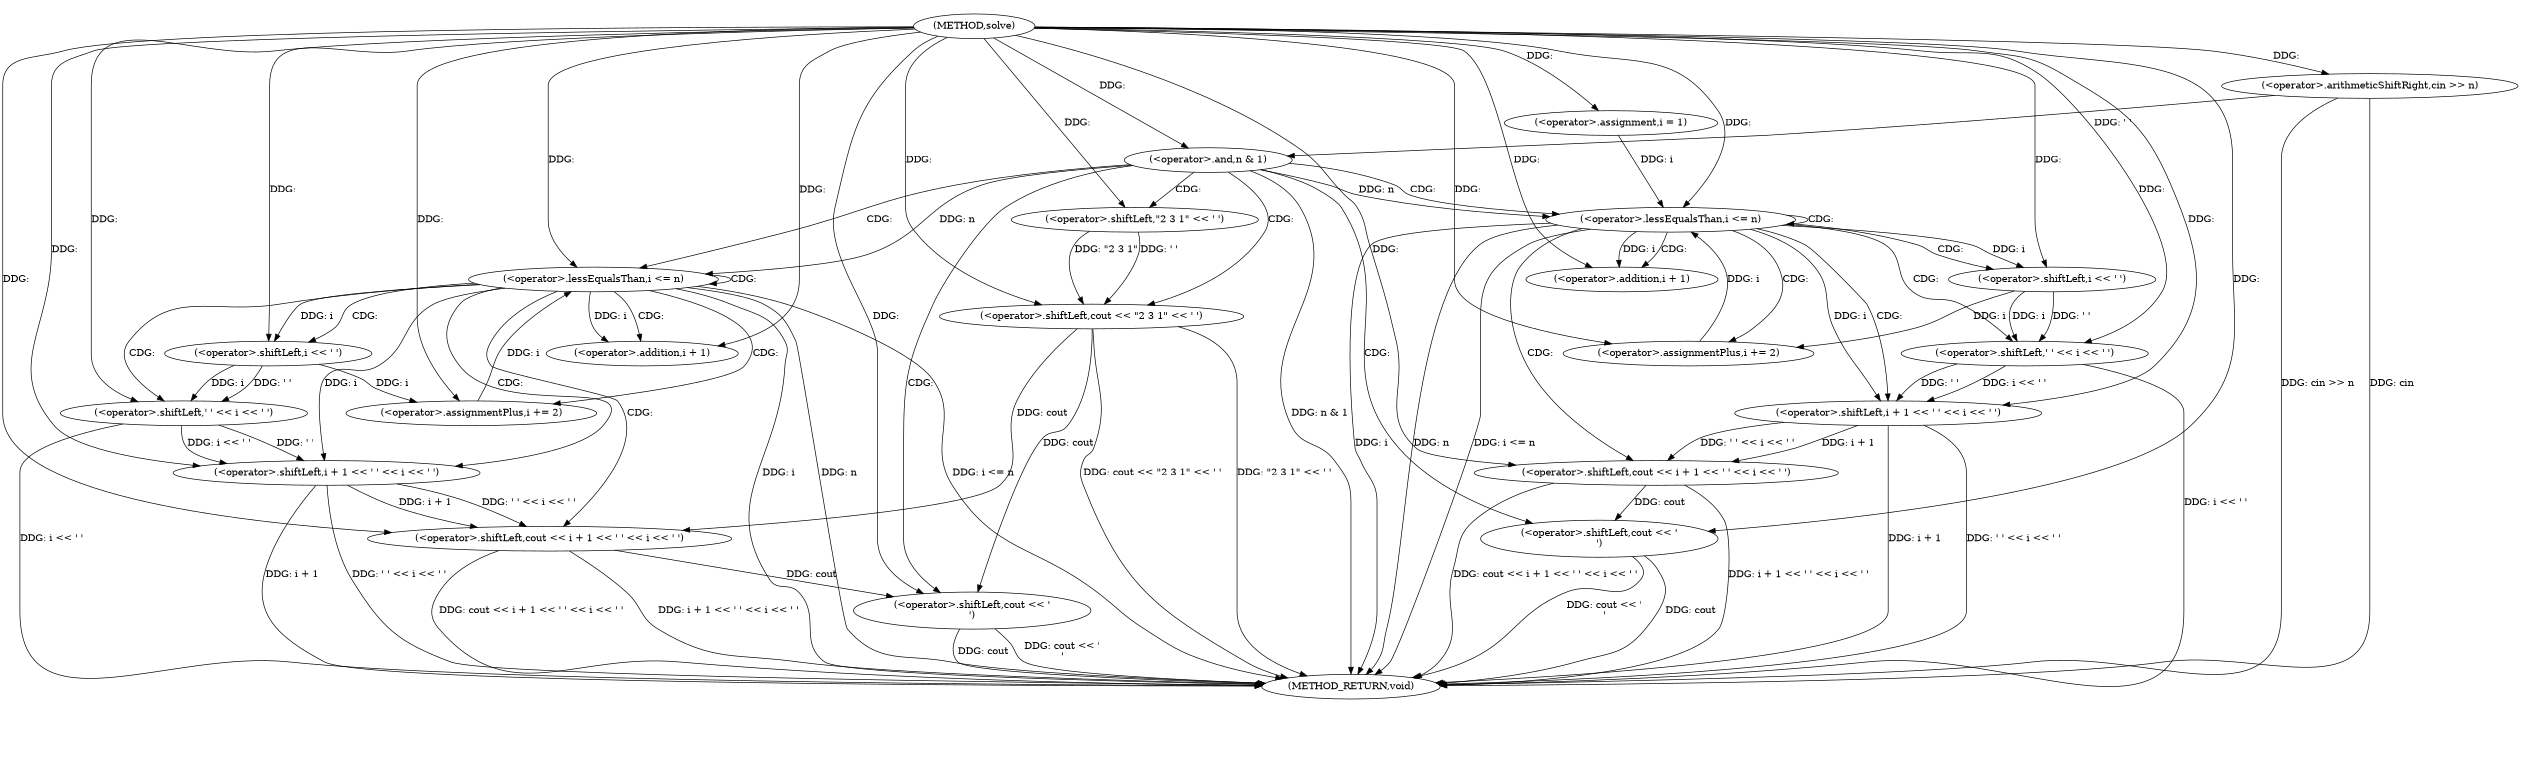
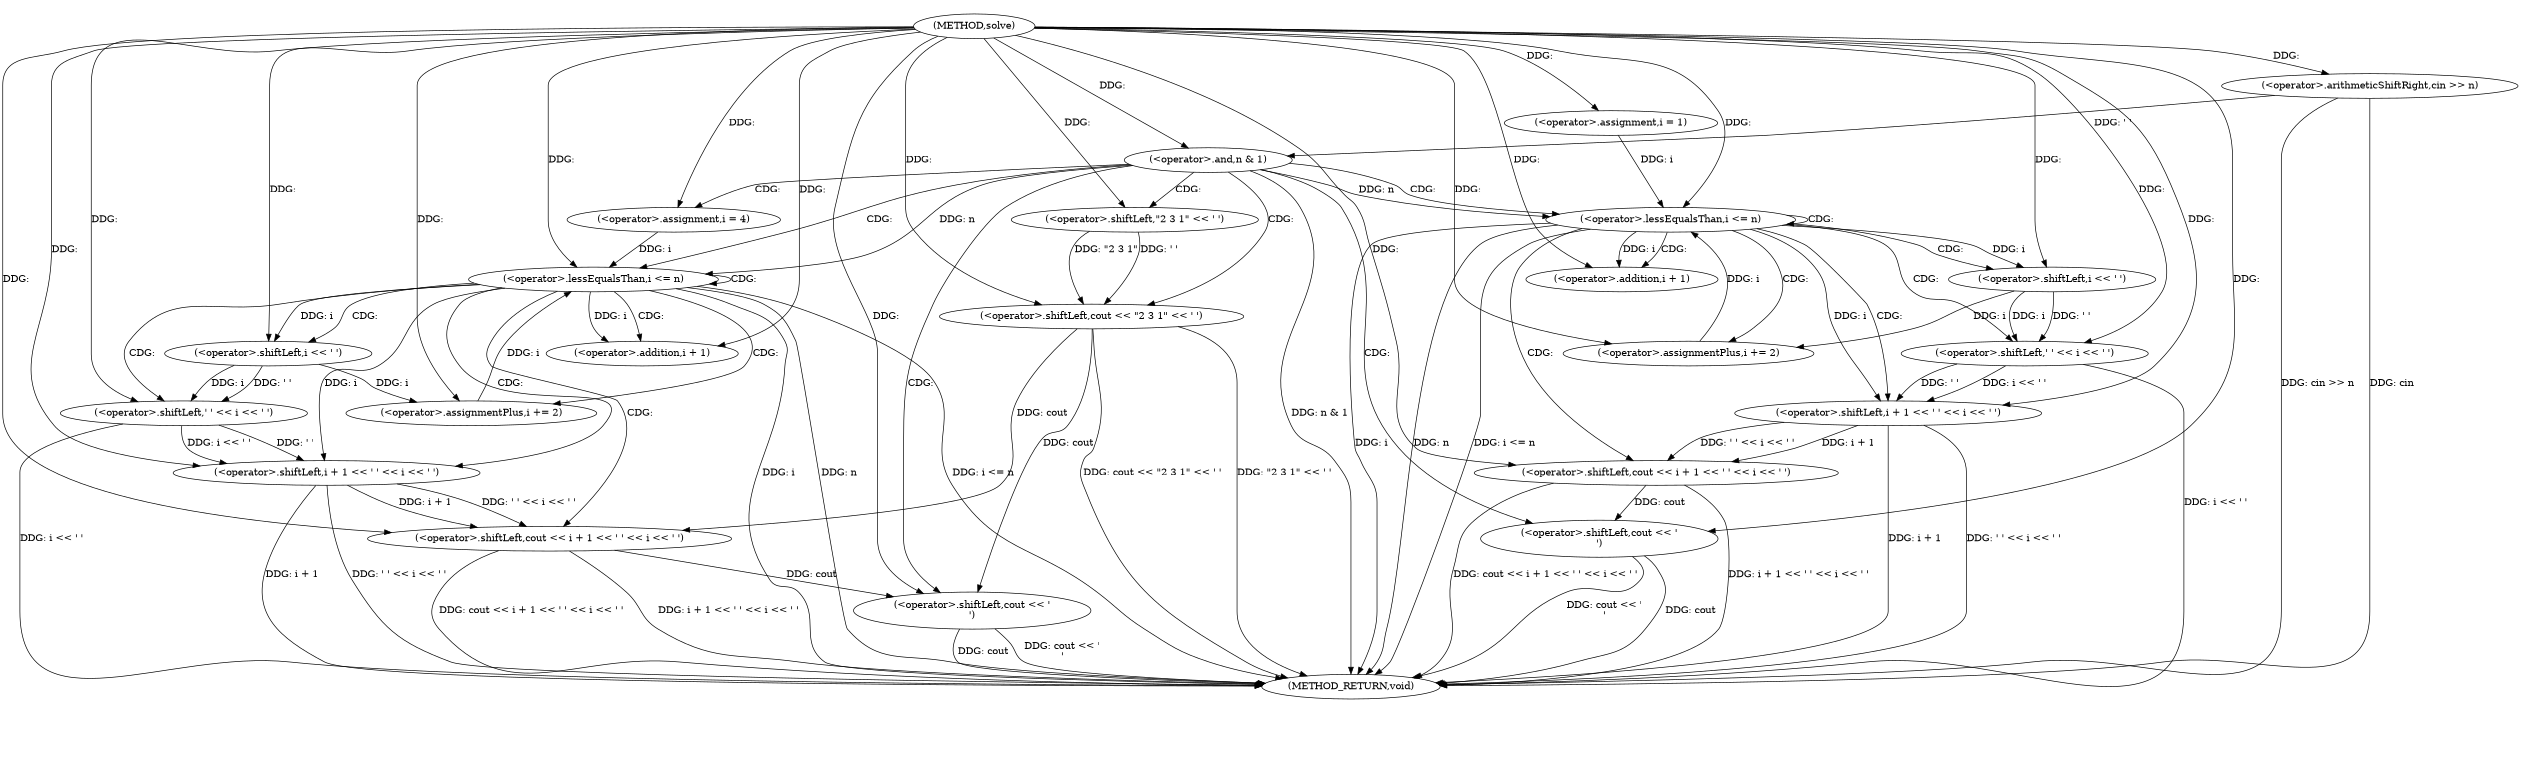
  digraph {
    n1 [label="(METHOD,solve)"]
    n2 [label="(<operator>.arithmeticShiftRight,cin >> n)"]
    n3 [label="(<operator>.and,n & 1)"]
    n4 [label="(<operator>.shiftLeft,cout << \"2 3 1\" << ' ')"]
    n5 [label="(<operator>.shiftLeft,cout << '\n')"]
+   n6 [label="(<operator>.assignment,i = 4)"]
    n7 [label="(<operator>.lessEqualsThan,i <= n)"]
    n8 [label="(<operator>.assignmentPlus,i += 2)"]
    n9 [label="(<operator>.shiftLeft,cout << '\n')"]
    n10 [label="(<operator>.shiftLeft,\"2 3 1\" << ' ')"]
    n11 [label="(<operator>.shiftLeft,cout << i + 1 << ' ' << i << ' ')"]
    n12 [label="(<operator>.assignment,i = 1)"]
    n13 [label="(<operator>.lessEqualsThan,i <= n)"]
    n14 [label="(<operator>.assignmentPlus,i += 2)"]
    n15 [label="(<operator>.shiftLeft,cout << i + 1 << ' ' << i << ' ')"]
    n16 [label="(<operator>.shiftLeft,i + 1 << ' ' << i << ' ')"]
    n17 [label="(<operator>.addition,i + 1)"]
    n18 [label="(<operator>.shiftLeft,' ' << i << ' ')"]
    n19 [label="(<operator>.shiftLeft,i + 1 << ' ' << i << ' ')"]
    n20 [label="(<operator>.shiftLeft,i << ' ')"]
    n21 [label="(<operator>.addition,i + 1)"]
    n22 [label="(<operator>.shiftLeft,' ' << i << ' ')"]
    n23 [label="(<operator>.shiftLeft,i << ' ')"]
    n24 [label="(METHOD_RETURN,void)"]
    n1 -> n2 [label="DDG: "]
    n1 -> n3 [label="DDG: "]
    n1 -> n4 [label="DDG: "]
    n1 -> n5 [label="DDG: "]
+   n1 -> n6 [label="DDG: "]
    n1 -> n7 [label="DDG: "]
    n1 -> n8 [label="DDG: "]
    n1 -> n9 [label="DDG: "]
    n1 -> n10 [label="DDG: "]
    n1 -> n11 [label="DDG: "]
    n1 -> n12 [label="DDG: "]
    n1 -> n13 [label="DDG: "]
    n1 -> n14 [label="DDG: "]
    n1 -> n15 [label="DDG: "]
    n1 -> n16 [label="DDG: "]
    n1 -> n17 [label="DDG: "]
    n1 -> n18 [label="DDG: "]
    n1 -> n19 [label="DDG: "]
    n1 -> n20 [label="DDG: "]
    n1 -> n21 [label="DDG: "]
    n1 -> n22 [label="DDG: "]
    n1 -> n23 [label="DDG: "]
    n2 -> n3 [label="DDG: ' '"]
    n2 -> n24 [label="DDG: cin >> n"]
    n2 -> n24 [label="DDG: cin"]
    n3 -> n4 [label="CDG: "]
    n3 -> n5 [label="CDG: "]
+   n3 -> n6 [label="CDG: "]
    n3 -> n7 [label="DDG: n"]
    n3 -> n7 [label="CDG: "]
    n3 -> n9 [label="CDG: "]
    n3 -> n10 [label="CDG: "]
    n3 -> n13 [label="DDG: n"]
    n3 -> n13 [label="CDG: "]
    n3 -> n24 [label="DDG: n & 1"]
    n4 -> n5 [label="DDG: cout"]
    n4 -> n11 [label="DDG: cout"]
    n4 -> n24 [label="DDG: \"2 3 1\" << ' '"]
    n4 -> n24 [label="DDG: cout << \"2 3 1\" << ' '"]
    n5 -> n24 [label="DDG: cout"]
    n5 -> n24 [label="DDG: cout << '\n'"]
+   n6 -> n7 [label="DDG: i"]
    n7 -> n7 [label="CDG: "]
    n7 -> n8 [label="CDG: "]
    n7 -> n11 [label="CDG: "]
    n7 -> n16 [label="DDG: i"]
    n7 -> n16 [label="CDG: "]
    n7 -> n17 [label="DDG: i"]
    n7 -> n17 [label="CDG: "]
    n7 -> n18 [label="CDG: "]
    n7 -> n20 [label="DDG: i"]
    n7 -> n20 [label="CDG: "]
    n7 -> n24 [label="DDG: i"]
    n7 -> n24 [label="DDG: n"]
    n7 -> n24 [label="DDG: i <= n"]
    n8 -> n7 [label="DDG: i"]
    n9 -> n24 [label="DDG: cout"]
    n9 -> n24 [label="DDG: cout << '\n'"]
    n10 -> n4 [label="DDG: \"2 3 1\""]
    n10 -> n4 [label="DDG: ' '"]
    n11 -> n5 [label="DDG: cout"]
    n11 -> n24 [label="DDG: i + 1 << ' ' << i << ' '"]
    n11 -> n24 [label="DDG: cout << i + 1 << ' ' << i << ' '"]
    n12 -> n13 [label="DDG: i"]
    n13 -> n13 [label="CDG: "]
    n13 -> n14 [label="CDG: "]
    n13 -> n15 [label="CDG: "]
    n13 -> n19 [label="DDG: i"]
    n13 -> n19 [label="CDG: "]
    n13 -> n21 [label="DDG: i"]
    n13 -> n21 [label="CDG: "]
    n13 -> n22 [label="CDG: "]
    n13 -> n23 [label="DDG: i"]
    n13 -> n23 [label="CDG: "]
    n13 -> n24 [label="DDG: i"]
    n13 -> n24 [label="DDG: n"]
    n13 -> n24 [label="DDG: i <= n"]
    n14 -> n13 [label="DDG: i"]
    n15 -> n9 [label="DDG: cout"]
    n15 -> n24 [label="DDG: i + 1 << ' ' << i << ' '"]
    n15 -> n24 [label="DDG: cout << i + 1 << ' ' << i << ' '"]
    n16 -> n11 [label="DDG: ' ' << i << ' '"]
    n16 -> n11 [label="DDG: i + 1"]
    n16 -> n24 [label="DDG: i + 1"]
    n16 -> n24 [label="DDG: ' ' << i << ' '"]
    n18 -> n16 [label="DDG: ' '"]
    n18 -> n16 [label="DDG: i << ' '"]
    n18 -> n24 [label="DDG: i << ' '"]
    n19 -> n15 [label="DDG: ' ' << i << ' '"]
    n19 -> n15 [label="DDG: i + 1"]
    n19 -> n24 [label="DDG: i + 1"]
    n19 -> n24 [label="DDG: ' ' << i << ' '"]
    n20 -> n8 [label="DDG: i"]
    n20 -> n18 [label="DDG: i"]
    n20 -> n18 [label="DDG: ' '"]
    n22 -> n19 [label="DDG: i << ' '"]
    n22 -> n19 [label="DDG: ' '"]
    n22 -> n24 [label="DDG: i << ' '"]
    n23 -> n14 [label="DDG: i"]
    n23 -> n22 [label="DDG: ' '"]
    n23 -> n22 [label="DDG: i"]
  }
